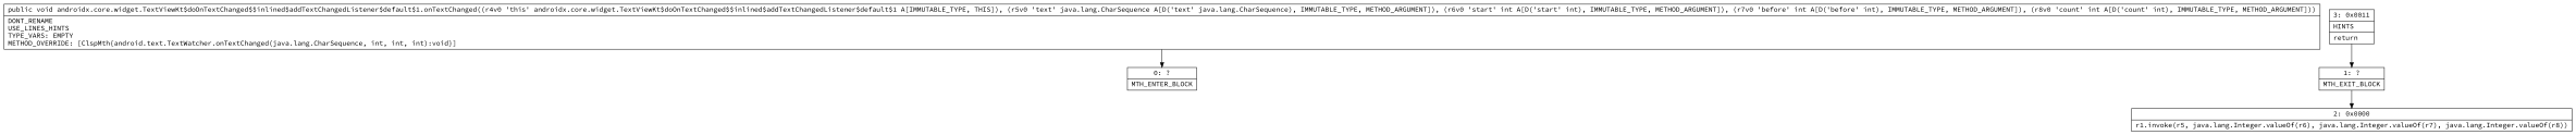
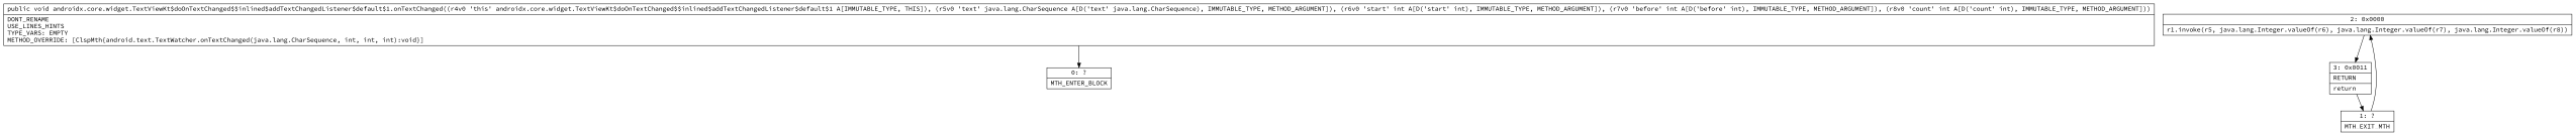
  digraph {
    fontname="Source Code Pro"
    node [fontname="Source Code Pro" shape=record]
    edge [fontname="Source Code Pro"]
    n1 [label="{0\:\ ?|MTH_ENTER_BLOCK\l}"]
    n2 [label="{2\:\ 0x0000|r1.invoke(r5, java.lang.Integer.valueOf(r6), java.lang.Integer.valueOf(r7), java.lang.Integer.valueOf(r8))\l}"]
-   n3 [label="{3\:\ 0x0011|HINTS\l|return\l}"]
-   n4 [label="{1\:\ ?|MTH_EXIT_BLOCK\l}"]
+   n3 [label="{3\:\ 0x0011|RETURN\l|return\l}"]
+   n4 [label="{1\:\ ?|MTH_EXIT_MTH\l}"]
    n5 [label="{public void androidx.core.widget.TextViewKt$doOnTextChanged$$inlined$addTextChangedListener$default$1.onTextChanged((r4v0 'this' androidx.core.widget.TextViewKt$doOnTextChanged$$inlined$addTextChangedListener$default$1 A[IMMUTABLE_TYPE, THIS]), (r5v0 'text' java.lang.CharSequence A[D('text' java.lang.CharSequence), IMMUTABLE_TYPE, METHOD_ARGUMENT]), (r6v0 'start' int A[D('start' int), IMMUTABLE_TYPE, METHOD_ARGUMENT]), (r7v0 'before' int A[D('before' int), IMMUTABLE_TYPE, METHOD_ARGUMENT]), (r8v0 'count' int A[D('count' int), IMMUTABLE_TYPE, METHOD_ARGUMENT]))  | DONT_RENAME\lUSE_LINES_HINTS\lTYPE_VARS: EMPTY\lMETHOD_OVERRIDE: [ClspMth\{android.text.TextWatcher.onTextChanged(java.lang.CharSequence, int, int, int):void\}]\l}"]
+   n2 -> n3
    n3 -> n4
    n4 -> n2
    n5 -> n1
  }
